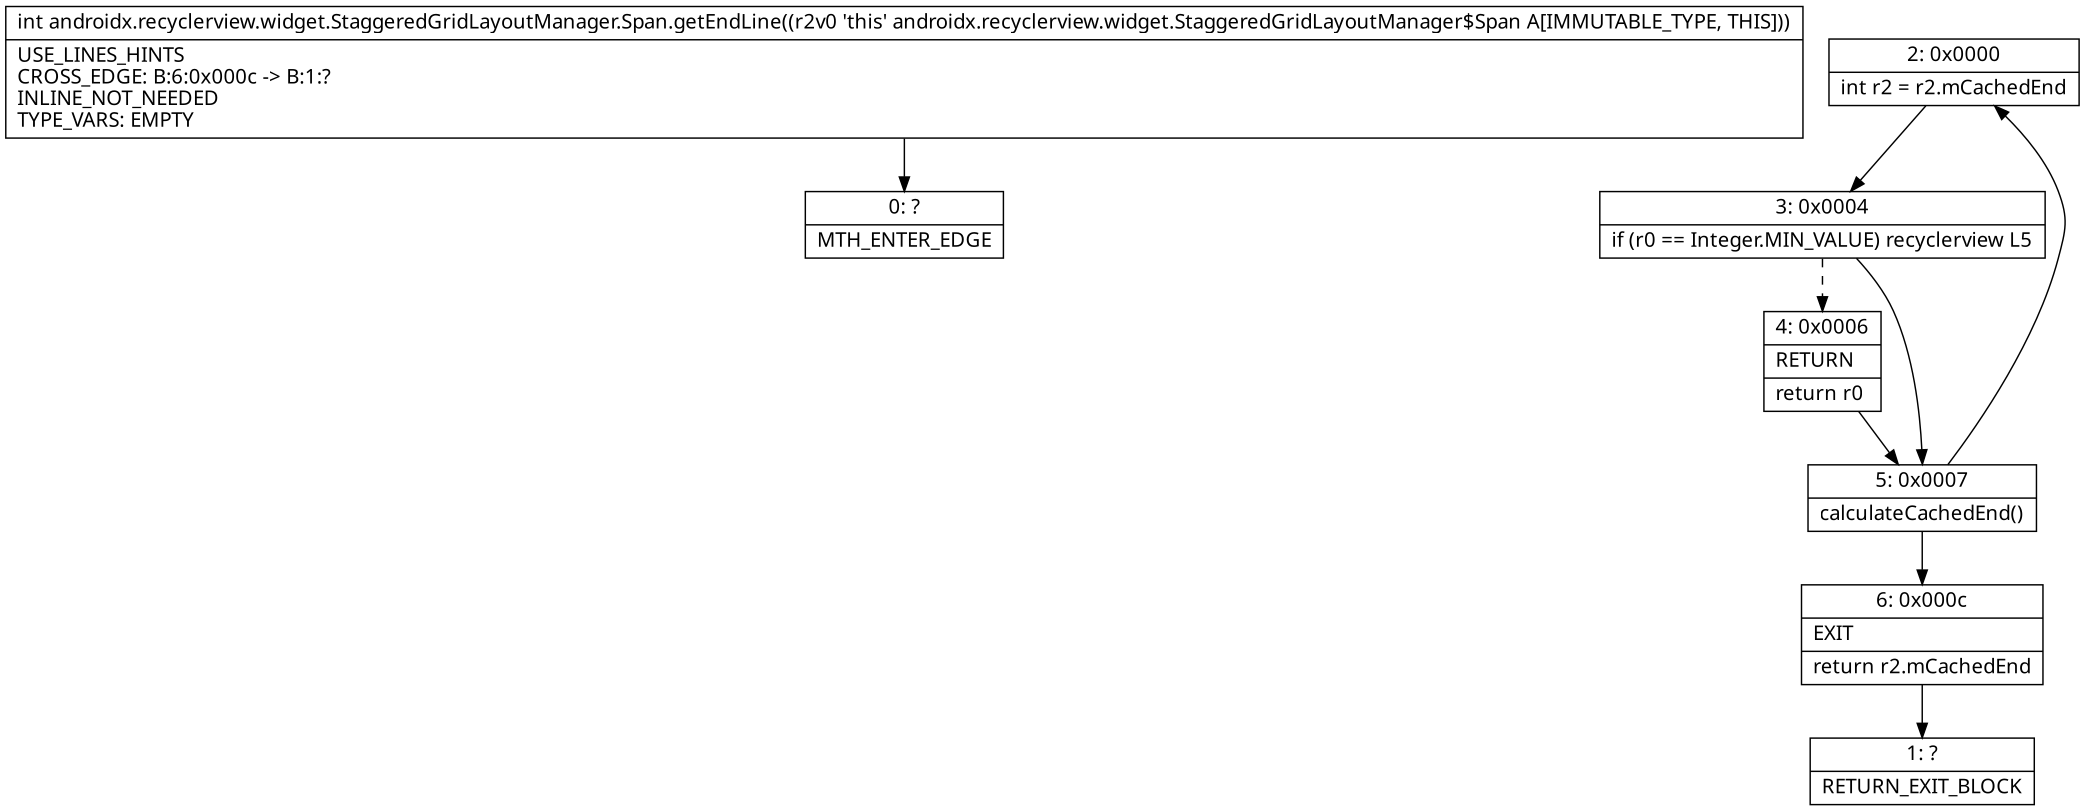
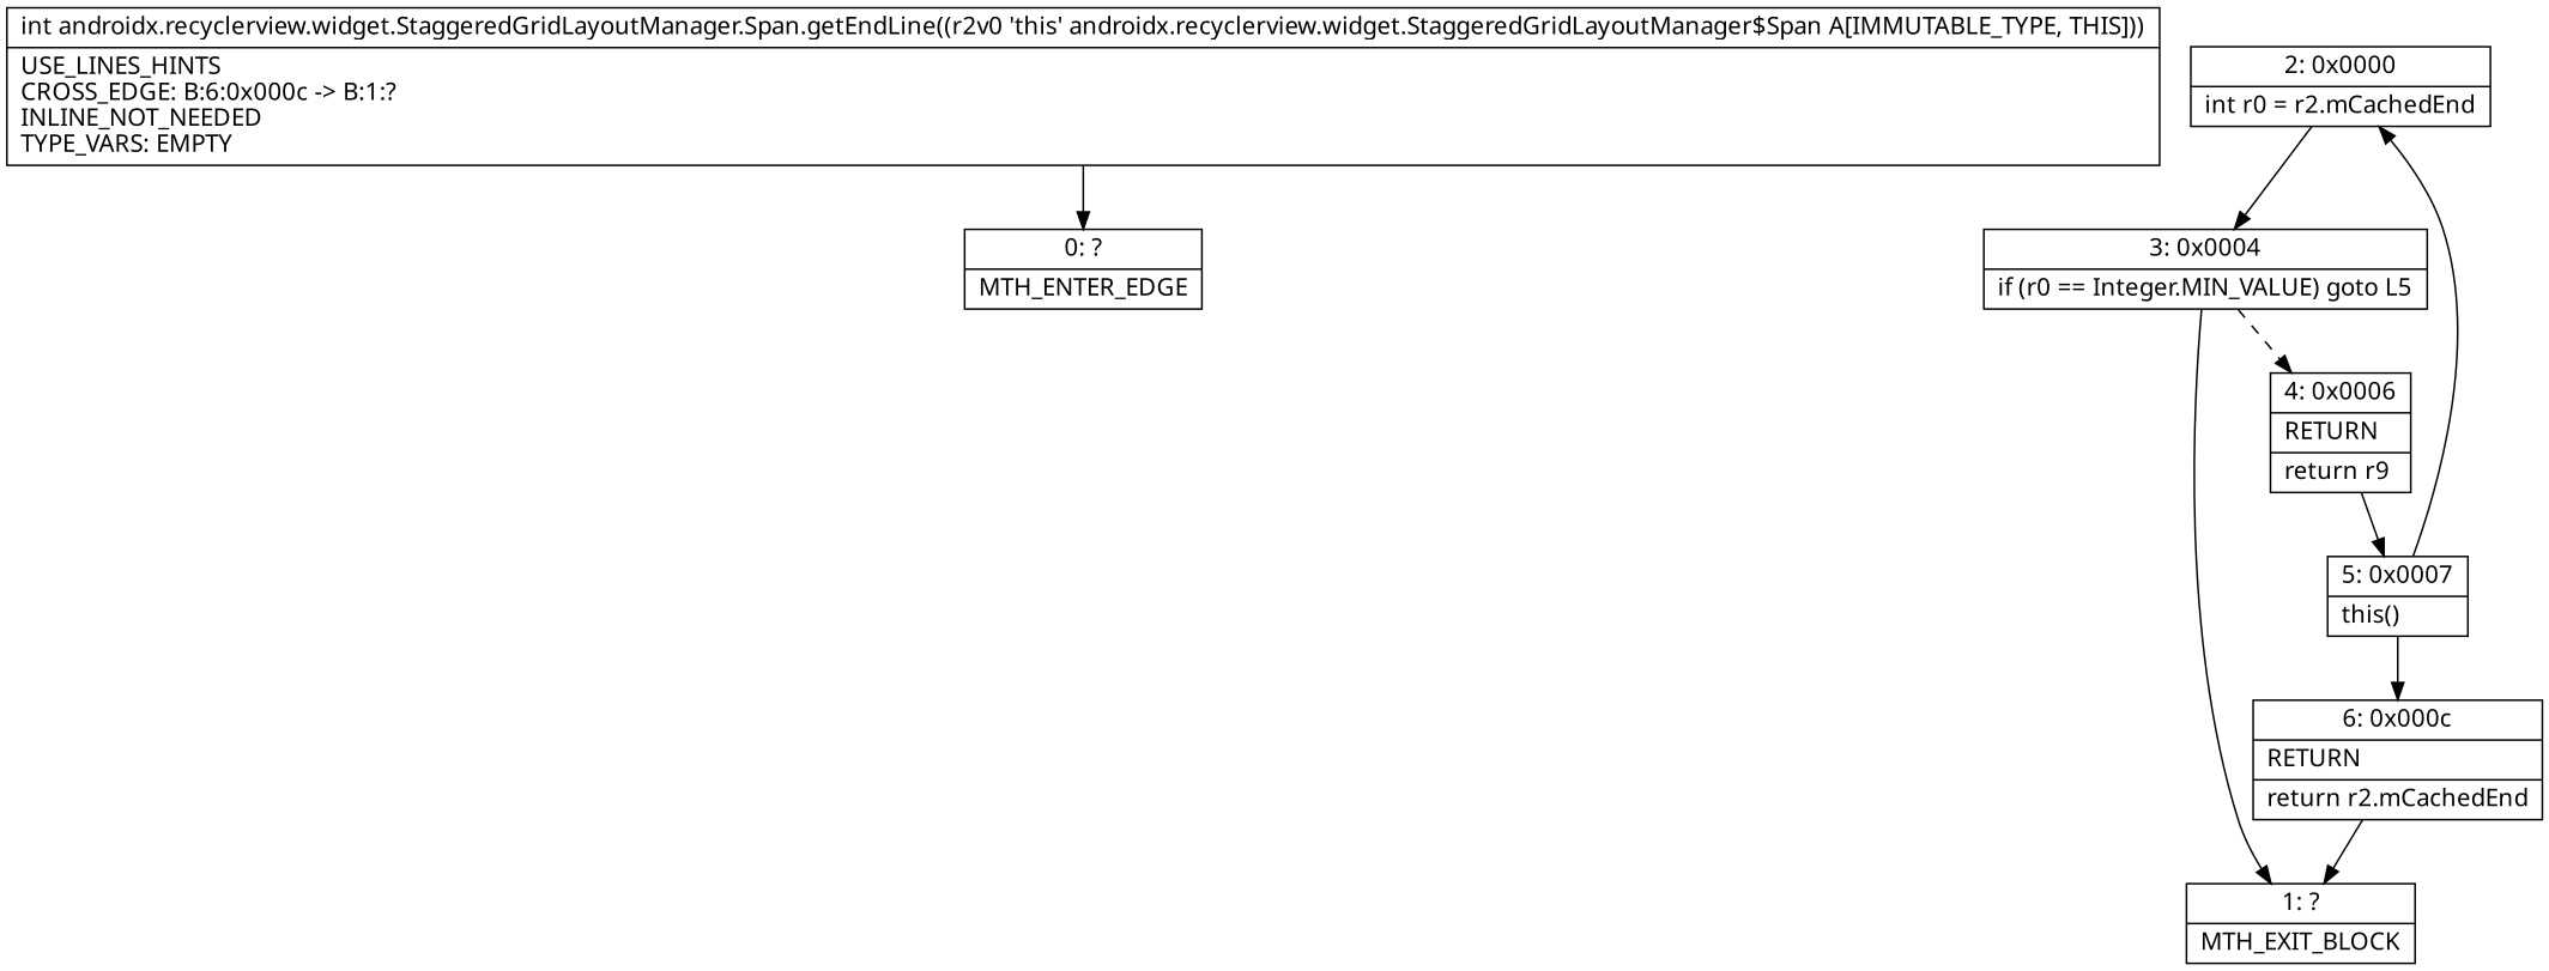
  digraph {
    fontname="Noto Sans"
    node [fontname="Noto Sans" shape=record]
    edge [fontname="Noto Sans"]
    n1 [label="{0\:\ ?|MTH_ENTER_EDGE\l}"]
-   n2 [label="{2\:\ 0x0000|int r2 = r2.mCachedEnd\l}"]
-   n3 [label="{3\:\ 0x0004|if (r0 == Integer.MIN_VALUE) recyclerview L5\l}"]
-   n4 [label="{4\:\ 0x0006|RETURN\l|return r0\l}"]
-   n5 [label="{5\:\ 0x0007|calculateCachedEnd()\l}"]
-   n6 [label="{6\:\ 0x000c|EXIT\l|return r2.mCachedEnd\l}"]
-   n7 [label="{1\:\ ?|RETURN_EXIT_BLOCK\l}"]
+   n2 [label="{2\:\ 0x0000|int r0 = r2.mCachedEnd\l}"]
+   n3 [label="{3\:\ 0x0004|if (r0 == Integer.MIN_VALUE) goto L5\l}"]
+   n4 [label="{4\:\ 0x0006|RETURN\l|return r9\l}"]
+   n5 [label="{5\:\ 0x0007|this()\l}"]
+   n6 [label="{6\:\ 0x000c|RETURN\l|return r2.mCachedEnd\l}"]
+   n7 [label="{1\:\ ?|MTH_EXIT_BLOCK\l}"]
    n8 [label="{int androidx.recyclerview.widget.StaggeredGridLayoutManager.Span.getEndLine((r2v0 'this' androidx.recyclerview.widget.StaggeredGridLayoutManager$Span A[IMMUTABLE_TYPE, THIS]))  | USE_LINES_HINTS\lCROSS_EDGE: B:6:0x000c \-\> B:1:?\lINLINE_NOT_NEEDED\lTYPE_VARS: EMPTY\l}"]
    n2 -> n3
    n3 -> n4 [style=dashed]
-   n3 -> n5
+   n3 -> n7
    n4 -> n5
    n5 -> n2
    n5 -> n6
    n6 -> n7
    n8 -> n1
  }
